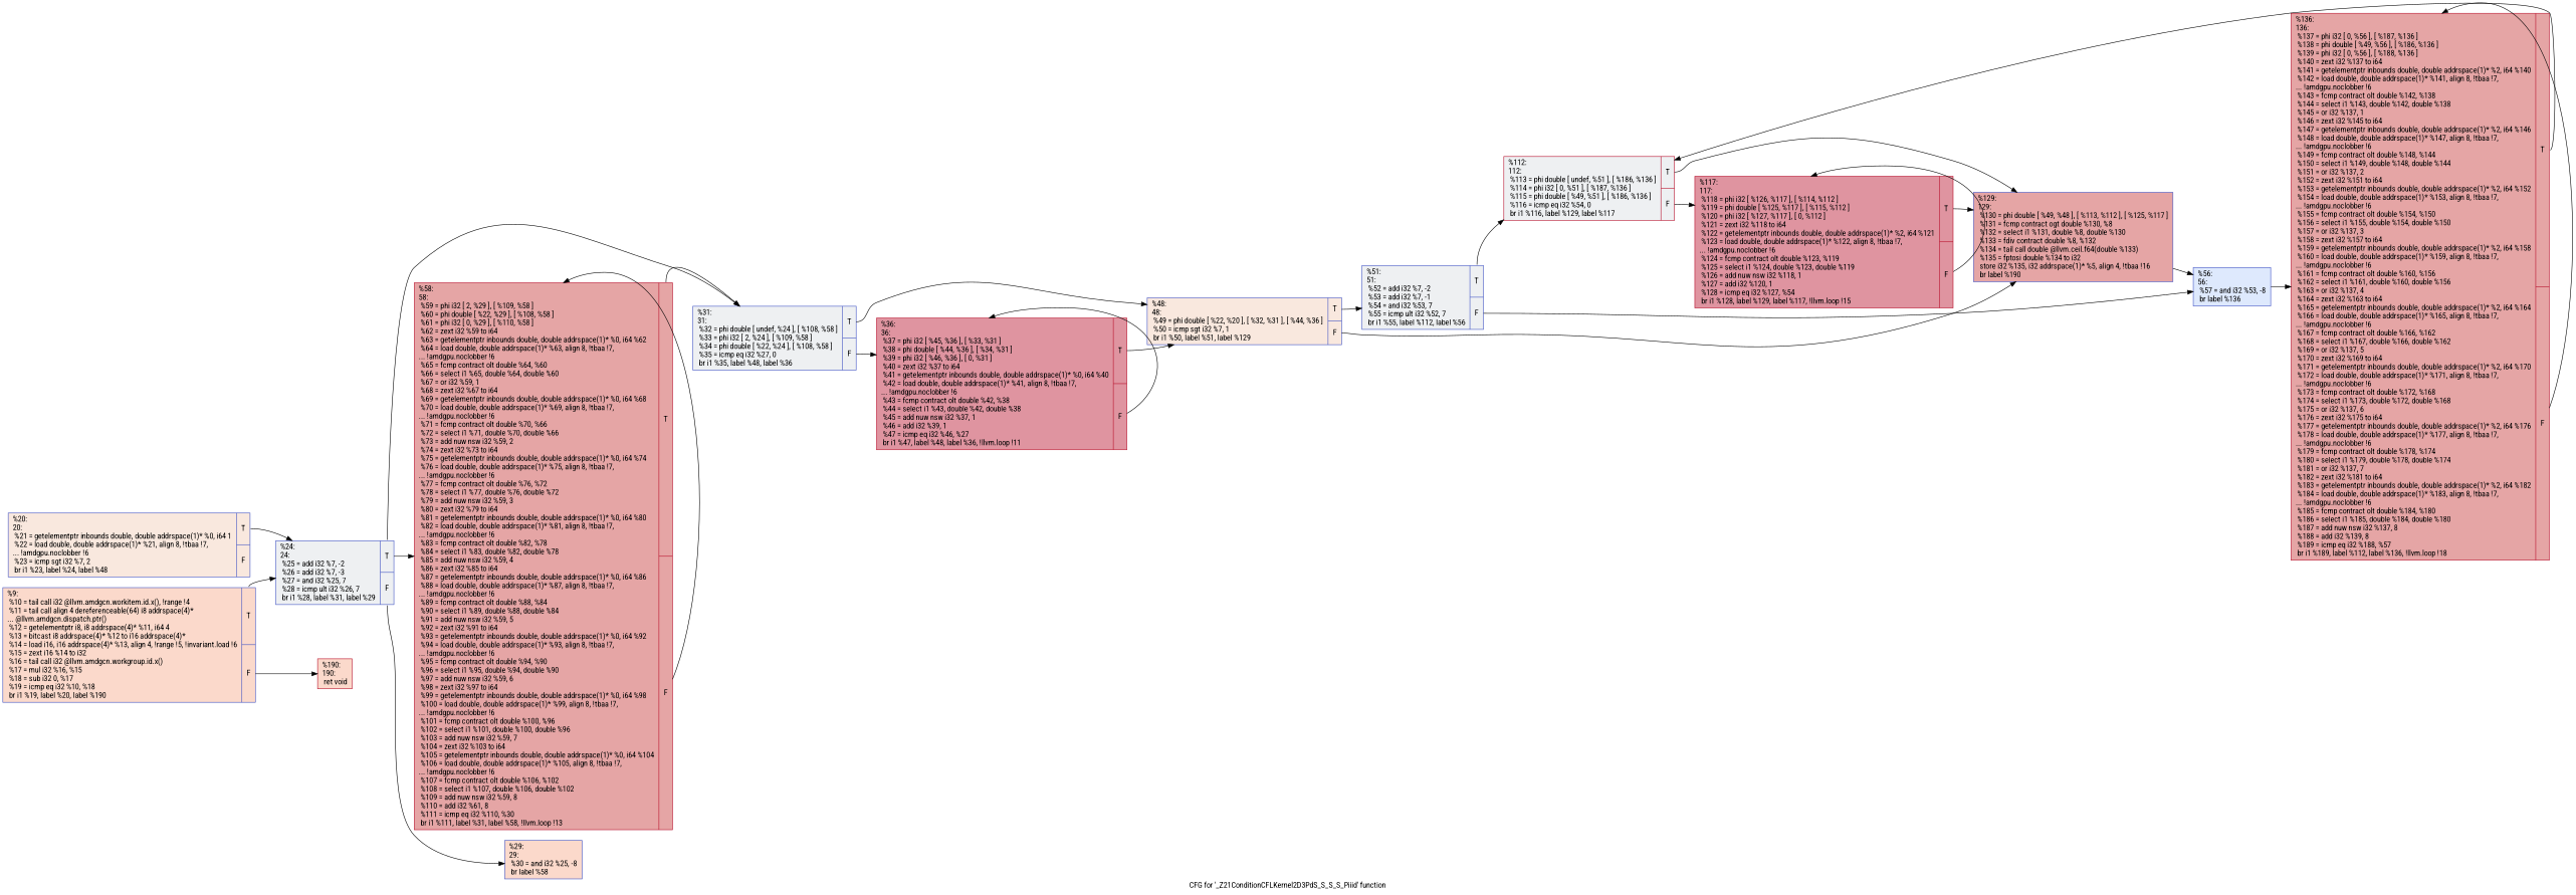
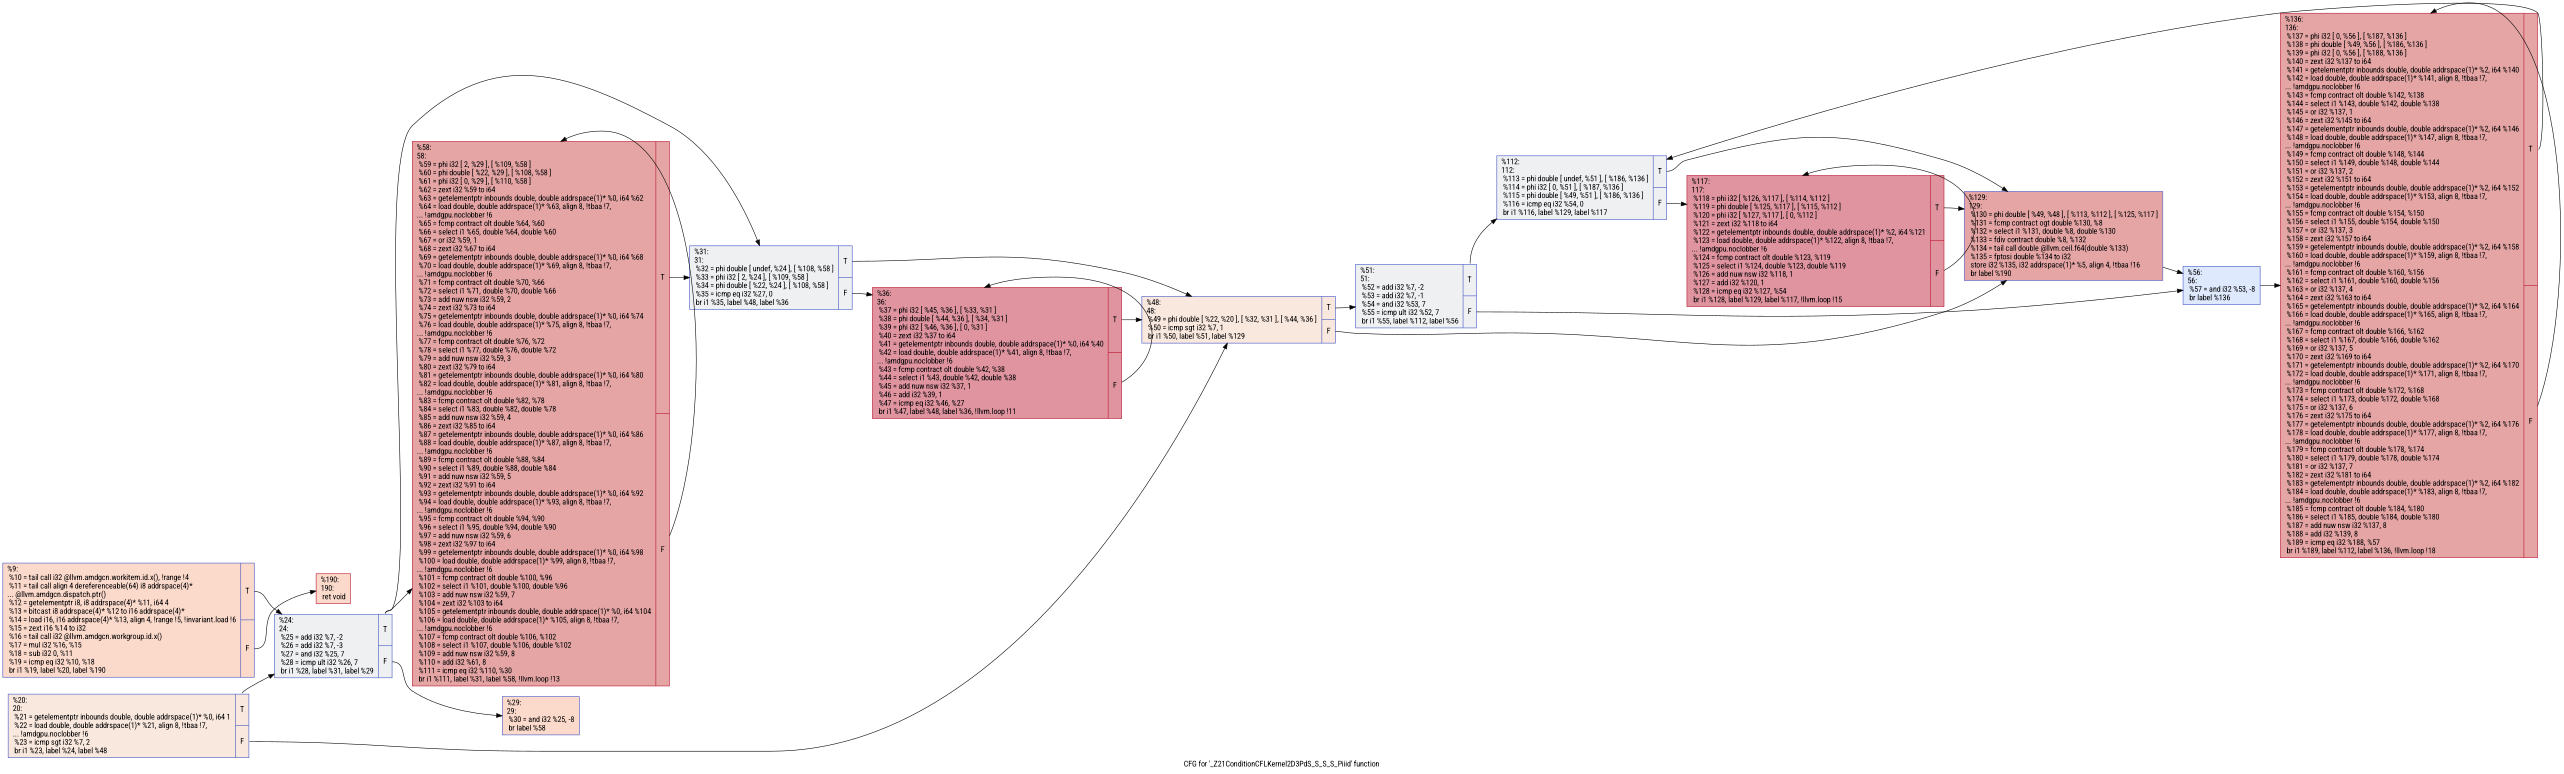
  digraph {
    fontname="Roboto Condensed"
    label="CFG for '_Z21ConditionCFLKernel2D3PdS_S_S_S_Piiid' function"
    rankdir=LR
    node [color="#3d50c3ff" fillcolor="#d9dce170" fontname="Roboto Condensed" shape=record style=filled]
    edge [fontname="Roboto Condensed" tailport=s0]
-   n1 [fillcolor="#f7a88970" label="{%9:\l  %10 = tail call i32 @llvm.amdgcn.workitem.id.x(), !range !4\l  %11 = tail call align 4 dereferenceable(64) i8 addrspace(4)*\l... @llvm.amdgcn.dispatch.ptr()\l  %12 = getelementptr i8, i8 addrspace(4)* %11, i64 4\l  %13 = bitcast i8 addrspace(4)* %12 to i16 addrspace(4)*\l  %14 = load i16, i16 addrspace(4)* %13, align 4, !range !5, !invariant.load !6\l  %15 = zext i16 %14 to i32\l  %16 = tail call i32 @llvm.amdgcn.workgroup.id.x()\l  %17 = mul i32 %16, %15\l  %18 = sub i32 0, %17\l  %19 = icmp eq i32 %10, %18\l  br i1 %19, label %20, label %190\l|{<s0>T|<s1>F}}"]
+   n1 [fillcolor="#f7a88970" label="{%9:\l  %10 = tail call i32 @llvm.amdgcn.workitem.id.x(), !range !4\l  %11 = tail call align 4 dereferenceable(64) i8 addrspace(4)*\l... @llvm.amdgcn.dispatch.ptr()\l  %12 = getelementptr i8, i8 addrspace(4)* %11, i64 4\l  %13 = bitcast i8 addrspace(4)* %12 to i16 addrspace(4)*\l  %14 = load i16, i16 addrspace(4)* %13, align 4, !range !5, !invariant.load !6\l  %15 = zext i16 %14 to i32\l  %16 = tail call i32 @llvm.amdgcn.workgroup.id.x()\l  %17 = mul i32 %16, %15\l  %18 = sub i32 0, %11\l  %19 = icmp eq i32 %10, %18\l  br i1 %19, label %20, label %190\l|{<s0>T|<s1>F}}"]
    n2 [color="#b70d28ff" fillcolor="#f7a88970" label="{%190:\l190:                                              \l  ret void\l}"]
    n3 [label="{%24:\l24:                                               \l  %25 = add i32 %7, -2\l  %26 = add i32 %7, -3\l  %27 = and i32 %25, 7\l  %28 = icmp ult i32 %26, 7\l  br i1 %28, label %31, label %29\l|{<s0>T|<s1>F}}"]
    n4 [fillcolor="#f2cab570" label="{%20:\l20:                                               \l  %21 = getelementptr inbounds double, double addrspace(1)* %0, i64 1\l  %22 = load double, double addrspace(1)* %21, align 8, !tbaa !7,\l... !amdgpu.noclobber !6\l  %23 = icmp sgt i32 %7, 2\l  br i1 %23, label %24, label %48\l|{<s0>T|<s1>F}}"]
    n5 [fillcolor="#f2cab570" label="{%48:\l48:                                               \l  %49 = phi double [ %22, %20 ], [ %32, %31 ], [ %44, %36 ]\l  %50 = icmp sgt i32 %7, 1\l  br i1 %50, label %51, label %129\l|{<s0>T|<s1>F}}"]
    n6 [label="{%31:\l31:                                               \l  %32 = phi double [ undef, %24 ], [ %108, %58 ]\l  %33 = phi i32 [ 2, %24 ], [ %109, %58 ]\l  %34 = phi double [ %22, %24 ], [ %108, %58 ]\l  %35 = icmp eq i32 %27, 0\l  br i1 %35, label %48, label %36\l|{<s0>T|<s1>F}}"]
    n7 [fillcolor="#f7a88970" label="{%29:\l29:                                               \l  %30 = and i32 %25, -8\l  br label %58\l}"]
    n8 [color="#b70d28ff" fillcolor="#c5333470" label="{%58:\l58:                                               \l  %59 = phi i32 [ 2, %29 ], [ %109, %58 ]\l  %60 = phi double [ %22, %29 ], [ %108, %58 ]\l  %61 = phi i32 [ 0, %29 ], [ %110, %58 ]\l  %62 = zext i32 %59 to i64\l  %63 = getelementptr inbounds double, double addrspace(1)* %0, i64 %62\l  %64 = load double, double addrspace(1)* %63, align 8, !tbaa !7,\l... !amdgpu.noclobber !6\l  %65 = fcmp contract olt double %64, %60\l  %66 = select i1 %65, double %64, double %60\l  %67 = or i32 %59, 1\l  %68 = zext i32 %67 to i64\l  %69 = getelementptr inbounds double, double addrspace(1)* %0, i64 %68\l  %70 = load double, double addrspace(1)* %69, align 8, !tbaa !7,\l... !amdgpu.noclobber !6\l  %71 = fcmp contract olt double %70, %66\l  %72 = select i1 %71, double %70, double %66\l  %73 = add nuw nsw i32 %59, 2\l  %74 = zext i32 %73 to i64\l  %75 = getelementptr inbounds double, double addrspace(1)* %0, i64 %74\l  %76 = load double, double addrspace(1)* %75, align 8, !tbaa !7,\l... !amdgpu.noclobber !6\l  %77 = fcmp contract olt double %76, %72\l  %78 = select i1 %77, double %76, double %72\l  %79 = add nuw nsw i32 %59, 3\l  %80 = zext i32 %79 to i64\l  %81 = getelementptr inbounds double, double addrspace(1)* %0, i64 %80\l  %82 = load double, double addrspace(1)* %81, align 8, !tbaa !7,\l... !amdgpu.noclobber !6\l  %83 = fcmp contract olt double %82, %78\l  %84 = select i1 %83, double %82, double %78\l  %85 = add nuw nsw i32 %59, 4\l  %86 = zext i32 %85 to i64\l  %87 = getelementptr inbounds double, double addrspace(1)* %0, i64 %86\l  %88 = load double, double addrspace(1)* %87, align 8, !tbaa !7,\l... !amdgpu.noclobber !6\l  %89 = fcmp contract olt double %88, %84\l  %90 = select i1 %89, double %88, double %84\l  %91 = add nuw nsw i32 %59, 5\l  %92 = zext i32 %91 to i64\l  %93 = getelementptr inbounds double, double addrspace(1)* %0, i64 %92\l  %94 = load double, double addrspace(1)* %93, align 8, !tbaa !7,\l... !amdgpu.noclobber !6\l  %95 = fcmp contract olt double %94, %90\l  %96 = select i1 %95, double %94, double %90\l  %97 = add nuw nsw i32 %59, 6\l  %98 = zext i32 %97 to i64\l  %99 = getelementptr inbounds double, double addrspace(1)* %0, i64 %98\l  %100 = load double, double addrspace(1)* %99, align 8, !tbaa !7,\l... !amdgpu.noclobber !6\l  %101 = fcmp contract olt double %100, %96\l  %102 = select i1 %101, double %100, double %96\l  %103 = add nuw nsw i32 %59, 7\l  %104 = zext i32 %103 to i64\l  %105 = getelementptr inbounds double, double addrspace(1)* %0, i64 %104\l  %106 = load double, double addrspace(1)* %105, align 8, !tbaa !7,\l... !amdgpu.noclobber !6\l  %107 = fcmp contract olt double %106, %102\l  %108 = select i1 %107, double %106, double %102\l  %109 = add nuw nsw i32 %59, 8\l  %110 = add i32 %61, 8\l  %111 = icmp eq i32 %110, %30\l  br i1 %111, label %31, label %58, !llvm.loop !13\l|{<s0>T|<s1>F}}"]
    n9 [label="{%51:\l51:                                               \l  %52 = add i32 %7, -2\l  %53 = add i32 %7, -1\l  %54 = and i32 %53, 7\l  %55 = icmp ult i32 %52, 7\l  br i1 %55, label %112, label %56\l|{<s0>T|<s1>F}}"]
    n10 [fillcolor="#c5333470" label="{%129:\l129:                                              \l  %130 = phi double [ %49, %48 ], [ %113, %112 ], [ %125, %117 ]\l  %131 = fcmp contract ogt double %130, %8\l  %132 = select i1 %131, double %8, double %130\l  %133 = fdiv contract double %8, %132\l  %134 = tail call double @llvm.ceil.f64(double %133)\l  %135 = fptosi double %134 to i32\l  store i32 %135, i32 addrspace(1)* %5, align 4, !tbaa !16\l  br label %190\l}"]
    n11 [color="#b70d28ff" fillcolor="#b70d2870" label="{%36:\l36:                                               \l  %37 = phi i32 [ %45, %36 ], [ %33, %31 ]\l  %38 = phi double [ %44, %36 ], [ %34, %31 ]\l  %39 = phi i32 [ %46, %36 ], [ 0, %31 ]\l  %40 = zext i32 %37 to i64\l  %41 = getelementptr inbounds double, double addrspace(1)* %0, i64 %40\l  %42 = load double, double addrspace(1)* %41, align 8, !tbaa !7,\l... !amdgpu.noclobber !6\l  %43 = fcmp contract olt double %42, %38\l  %44 = select i1 %43, double %42, double %38\l  %45 = add nuw nsw i32 %37, 1\l  %46 = add i32 %39, 1\l  %47 = icmp eq i32 %46, %27\l  br i1 %47, label %48, label %36, !llvm.loop !11\l|{<s0>T|<s1>F}}"]
-   n12 [color="#b70d28ff" label="{%112:\l112:                                              \l  %113 = phi double [ undef, %51 ], [ %186, %136 ]\l  %114 = phi i32 [ 0, %51 ], [ %187, %136 ]\l  %115 = phi double [ %49, %51 ], [ %186, %136 ]\l  %116 = icmp eq i32 %54, 0\l  br i1 %116, label %129, label %117\l|{<s0>T|<s1>F}}"]
+   n12 [label="{%112:\l112:                                              \l  %113 = phi double [ undef, %51 ], [ %186, %136 ]\l  %114 = phi i32 [ 0, %51 ], [ %187, %136 ]\l  %115 = phi double [ %49, %51 ], [ %186, %136 ]\l  %116 = icmp eq i32 %54, 0\l  br i1 %116, label %129, label %117\l|{<s0>T|<s1>F}}"]
    n13 [fillcolor="#b5cdfa70" label="{%56:\l56:                                               \l  %57 = and i32 %53, -8\l  br label %136\l}"]
    n14 [color="#b70d28ff" fillcolor="#b70d2870" label="{%117:\l117:                                              \l  %118 = phi i32 [ %126, %117 ], [ %114, %112 ]\l  %119 = phi double [ %125, %117 ], [ %115, %112 ]\l  %120 = phi i32 [ %127, %117 ], [ 0, %112 ]\l  %121 = zext i32 %118 to i64\l  %122 = getelementptr inbounds double, double addrspace(1)* %2, i64 %121\l  %123 = load double, double addrspace(1)* %122, align 8, !tbaa !7,\l... !amdgpu.noclobber !6\l  %124 = fcmp contract olt double %123, %119\l  %125 = select i1 %124, double %123, double %119\l  %126 = add nuw nsw i32 %118, 1\l  %127 = add i32 %120, 1\l  %128 = icmp eq i32 %127, %54\l  br i1 %128, label %129, label %117, !llvm.loop !15\l|{<s0>T|<s1>F}}"]
    n15 [color="#b70d28ff" fillcolor="#c5333470" label="{%136:\l136:                                              \l  %137 = phi i32 [ 0, %56 ], [ %187, %136 ]\l  %138 = phi double [ %49, %56 ], [ %186, %136 ]\l  %139 = phi i32 [ 0, %56 ], [ %188, %136 ]\l  %140 = zext i32 %137 to i64\l  %141 = getelementptr inbounds double, double addrspace(1)* %2, i64 %140\l  %142 = load double, double addrspace(1)* %141, align 8, !tbaa !7,\l... !amdgpu.noclobber !6\l  %143 = fcmp contract olt double %142, %138\l  %144 = select i1 %143, double %142, double %138\l  %145 = or i32 %137, 1\l  %146 = zext i32 %145 to i64\l  %147 = getelementptr inbounds double, double addrspace(1)* %2, i64 %146\l  %148 = load double, double addrspace(1)* %147, align 8, !tbaa !7,\l... !amdgpu.noclobber !6\l  %149 = fcmp contract olt double %148, %144\l  %150 = select i1 %149, double %148, double %144\l  %151 = or i32 %137, 2\l  %152 = zext i32 %151 to i64\l  %153 = getelementptr inbounds double, double addrspace(1)* %2, i64 %152\l  %154 = load double, double addrspace(1)* %153, align 8, !tbaa !7,\l... !amdgpu.noclobber !6\l  %155 = fcmp contract olt double %154, %150\l  %156 = select i1 %155, double %154, double %150\l  %157 = or i32 %137, 3\l  %158 = zext i32 %157 to i64\l  %159 = getelementptr inbounds double, double addrspace(1)* %2, i64 %158\l  %160 = load double, double addrspace(1)* %159, align 8, !tbaa !7,\l... !amdgpu.noclobber !6\l  %161 = fcmp contract olt double %160, %156\l  %162 = select i1 %161, double %160, double %156\l  %163 = or i32 %137, 4\l  %164 = zext i32 %163 to i64\l  %165 = getelementptr inbounds double, double addrspace(1)* %2, i64 %164\l  %166 = load double, double addrspace(1)* %165, align 8, !tbaa !7,\l... !amdgpu.noclobber !6\l  %167 = fcmp contract olt double %166, %162\l  %168 = select i1 %167, double %166, double %162\l  %169 = or i32 %137, 5\l  %170 = zext i32 %169 to i64\l  %171 = getelementptr inbounds double, double addrspace(1)* %2, i64 %170\l  %172 = load double, double addrspace(1)* %171, align 8, !tbaa !7,\l... !amdgpu.noclobber !6\l  %173 = fcmp contract olt double %172, %168\l  %174 = select i1 %173, double %172, double %168\l  %175 = or i32 %137, 6\l  %176 = zext i32 %175 to i64\l  %177 = getelementptr inbounds double, double addrspace(1)* %2, i64 %176\l  %178 = load double, double addrspace(1)* %177, align 8, !tbaa !7,\l... !amdgpu.noclobber !6\l  %179 = fcmp contract olt double %178, %174\l  %180 = select i1 %179, double %178, double %174\l  %181 = or i32 %137, 7\l  %182 = zext i32 %181 to i64\l  %183 = getelementptr inbounds double, double addrspace(1)* %2, i64 %182\l  %184 = load double, double addrspace(1)* %183, align 8, !tbaa !7,\l... !amdgpu.noclobber !6\l  %185 = fcmp contract olt double %184, %180\l  %186 = select i1 %185, double %184, double %180\l  %187 = add nuw nsw i32 %137, 8\l  %188 = add i32 %139, 8\l  %189 = icmp eq i32 %188, %57\l  br i1 %189, label %112, label %136, !llvm.loop !18\l|{<s0>T|<s1>F}}"]
    n1 -> n2 [tailport=s1]
    n1 -> n3
    n3 -> n6
    n3 -> n7 [tailport=s1]
    n3 -> n8
    n4 -> n3
+   n4 -> n5 [tailport=s1]
    n5 -> n9
    n5 -> n10 [tailport=s1]
    n6 -> n5
    n6 -> n11 [tailport=s1]
    n8 -> n6
    n8 -> n8 [tailport=s1]
    n9 -> n12
    n9 -> n13 [tailport=s1]
    n10 -> n13
    n11 -> n5
    n11 -> n11 [tailport=s1]
    n12 -> n10
    n12 -> n14 [tailport=s1]
    n13 -> n15
    n14 -> n10
    n14 -> n14 [tailport=s1]
    n15 -> n12
    n15 -> n15 [tailport=s1]
  }
